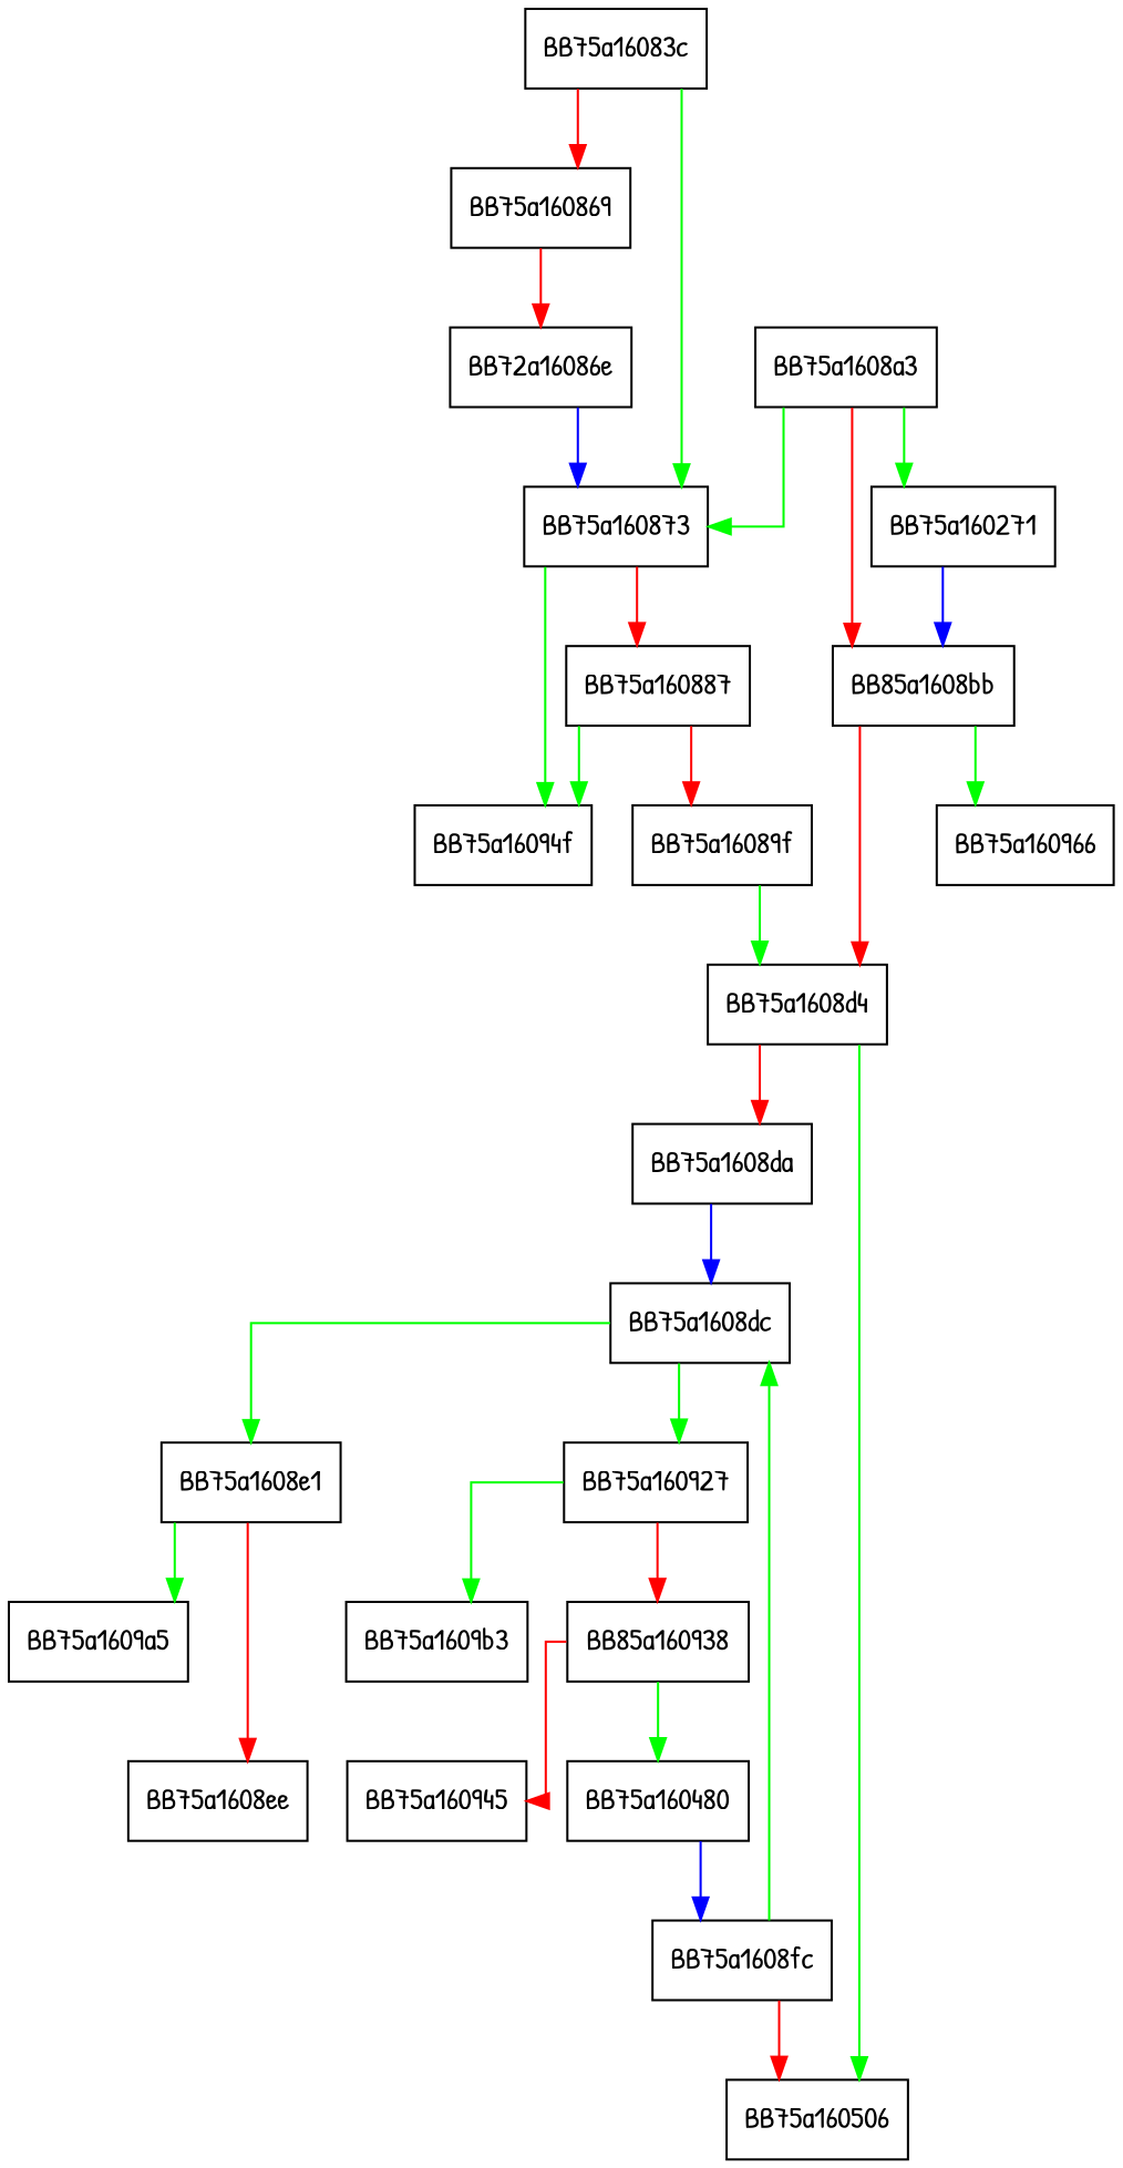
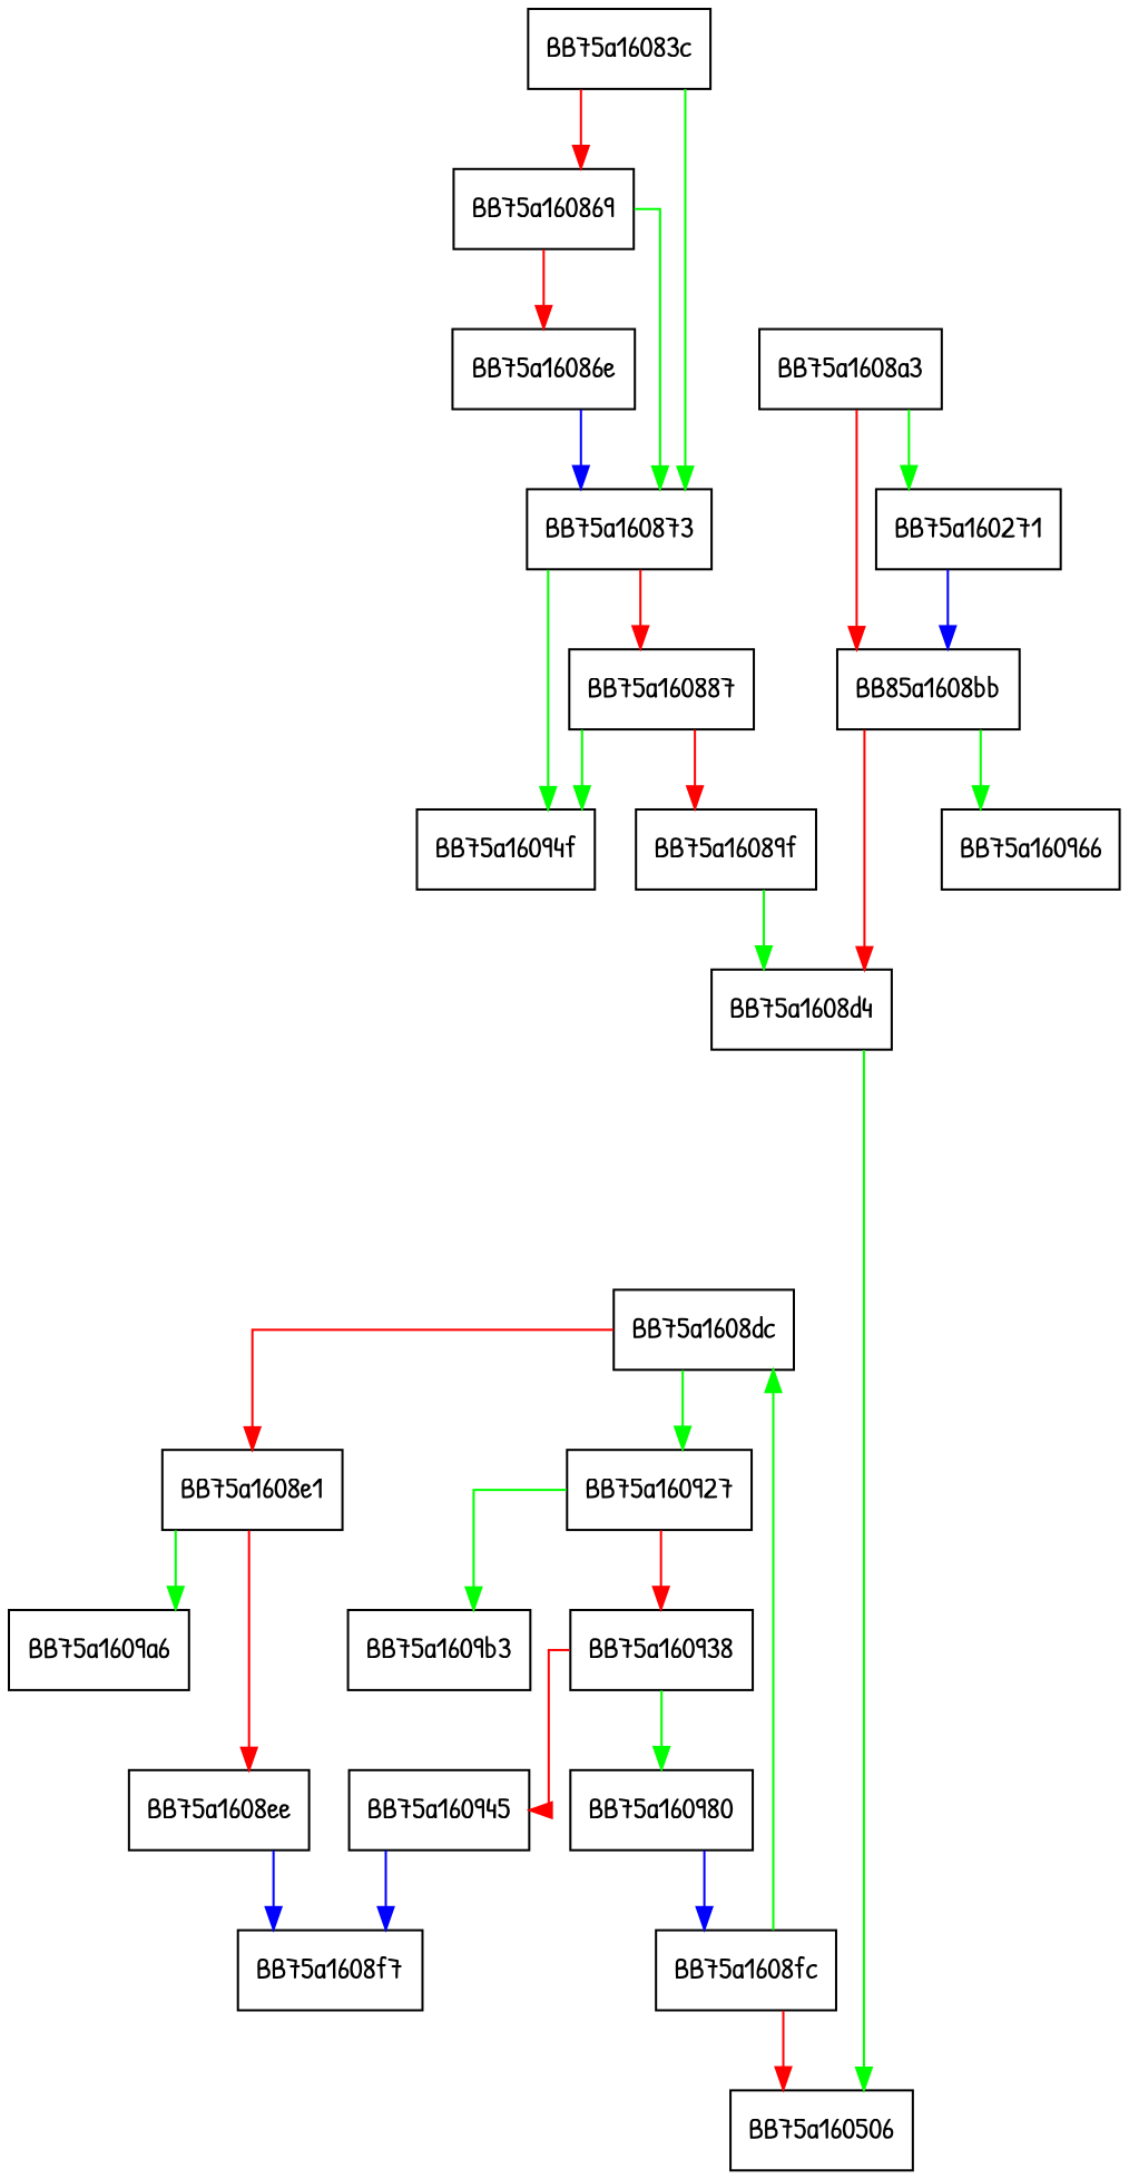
  digraph {
    fontname="Patrick Hand"
    splines=ortho
    node [fontname="Patrick Hand" shape=box]
    edge [color=green fontname="Patrick Hand"]
    BB75a16083c
    BB75a160873
    BB75a160869
    BB75a16094f
    BB75a160887
-   BB75a16086e [label=BB72a16086e]
+   BB75a16086e
    BB75a16089f
    BB75a1608d4
    n9 [label=BB75a160506]
-   BB75a1608da
    n11 [label=BB75a160271]
    BB75a1608a3
    n13 [label=BB85a1608bb]
    BB75a1608dc
    BB75a160966
    BB75a160927
    BB75a1608e1
    BB75a1609b3
-   BB75a160938 [label=BB85a160938]
-   BB75a1609a6 [label=BB75a1609a5]
+   BB75a160938
+   BB75a1609a6
    BB75a1608ee
-   BB75a160980 [label=BB75a160480]
+   BB75a160980
    BB75a160945
+   BB75a1608f7
    BB75a1608fc
    BB75a16083c -> BB75a160873
    BB75a16083c -> BB75a160869 [color=red]
    BB75a160873 -> BB75a16094f
    BB75a160873 -> BB75a160887 [color=red]
-   BB75a1608a3 -> BB75a160873
+   BB75a160869 -> BB75a160873
    BB75a160869 -> BB75a16086e [color=red]
    BB75a160887 -> BB75a16094f
    BB75a160887 -> BB75a16089f [color=red]
    BB75a16086e -> BB75a160873 [color=blue]
    BB75a16089f -> BB75a1608d4
    BB75a1608d4 -> n9
-   BB75a1608d4 -> BB75a1608da [color=red]
-   BB75a1608da -> BB75a1608dc [color=blue]
    n11 -> n13 [color=blue]
    BB75a1608a3 -> n11
    BB75a1608a3 -> n13 [color=red]
    n13 -> BB75a1608d4 [color=red]
    n13 -> BB75a160966
    BB75a1608dc -> BB75a160927
-   BB75a1608dc -> BB75a1608e1
+   BB75a1608dc -> BB75a1608e1 [color=red]
    BB75a160927 -> BB75a1609b3
    BB75a160927 -> BB75a160938 [color=red]
    BB75a1608e1 -> BB75a1609a6
    BB75a1608e1 -> BB75a1608ee [color=red]
    BB75a160938 -> BB75a160980
    BB75a160938 -> BB75a160945 [color=red]
+   BB75a1608ee -> BB75a1608f7 [color=blue]
    BB75a160980 -> BB75a1608fc [color=blue]
+   BB75a160945 -> BB75a1608f7 [color=blue]
    BB75a1608fc -> n9 [color=red]
    BB75a1608fc -> BB75a1608dc
  }
